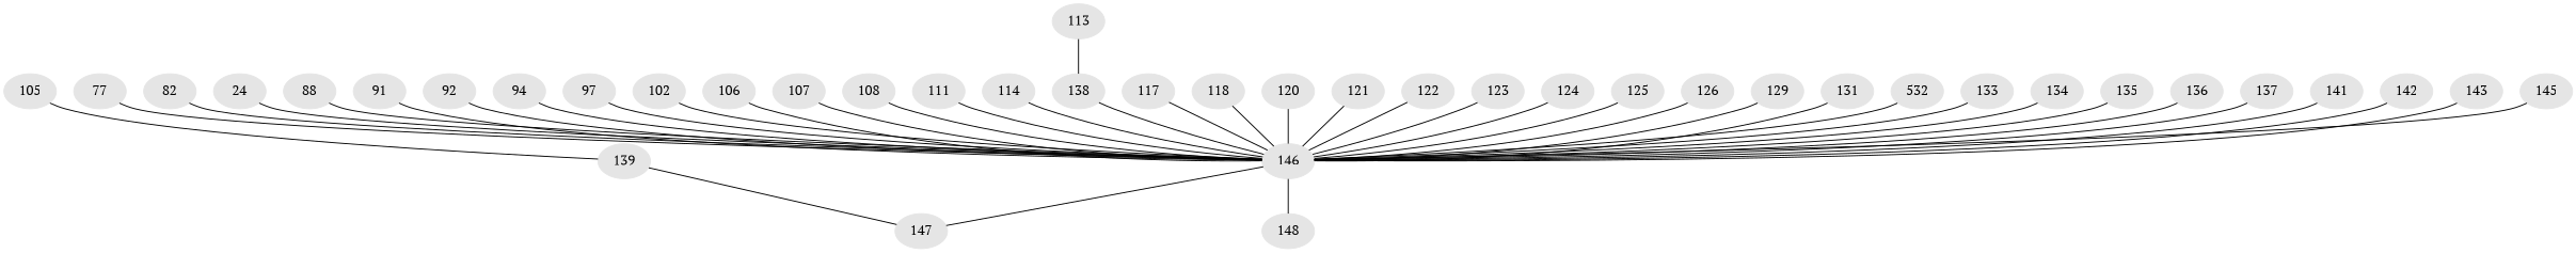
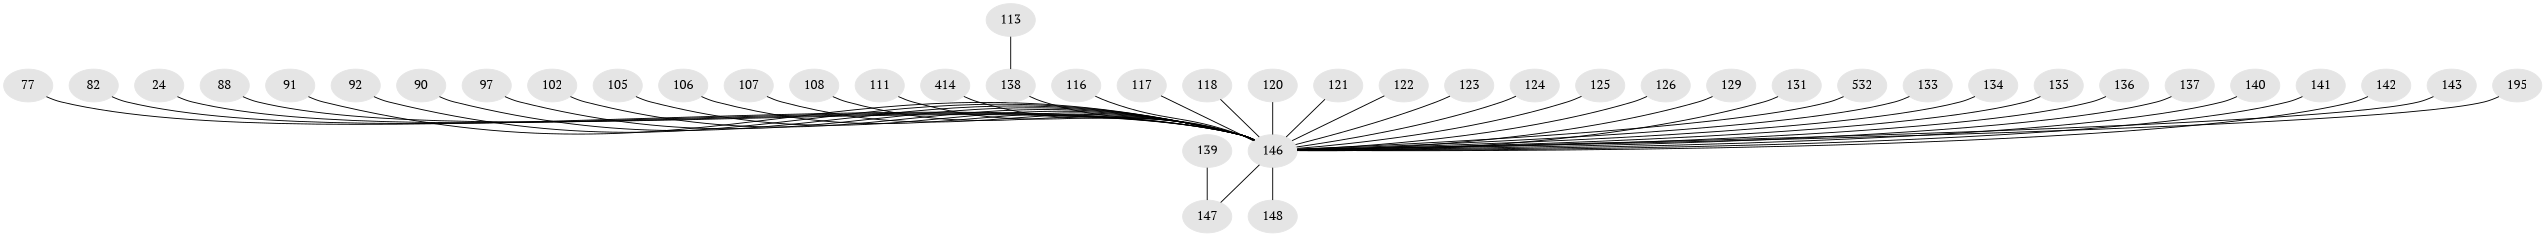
  graph {
    fontname="PT Serif"
    node [color=gray90 fontname="PT Serif" style=filled]
    edge [fontname="PT Serif"]
    146 [super="+9+130+21+57+36+42+128+43+53+73+81+100+109+61+110+113+103+144+89+59+86+96+93+60+99+127+119+67+76+104"]
    147
    148
    77
    82
    n6 [label=24]
    88
    91
    92
-   94
+   94 [label=90]
    97
    102
    105
    106
    107
    108
    111
-   114
+   114 [label=414]
    138 [super="+72"]
    n20 [label=113]
+   116
    117
    118
    120
    121
    122
    123
    124
    125
    126
    129
    131
    n33 [label=532]
    133
    134
    135
    136
    137
    139
+   140
    141
    142
    143
-   145
+   145 [label=195]
    146 -- 147
    146 -- 148
    77 -- 146
    82 -- 146
    n6 -- 146
    88 -- 146
    91 -- 146
    92 -- 146
    94 -- 146
    97 -- 146
    102 -- 146
-   105 -- 139
+   105 -- 146
    106 -- 146
    107 -- 146
    108 -- 146
    111 -- 146
    114 -- 146
    138 -- 146
    n20 -- 138
+   116 -- 146
    117 -- 146
    118 -- 146
    120 -- 146
    121 -- 146
    122 -- 146
    123 -- 146
    124 -- 146
    125 -- 146
    126 -- 146
    129 -- 146
    131 -- 146
    n33 -- 146
    133 -- 146
    134 -- 146
    135 -- 146
    136 -- 146
    137 -- 146
    139 -- 147
+   140 -- 146
    141 -- 146
    142 -- 146
    143 -- 146
    145 -- 146
  }
